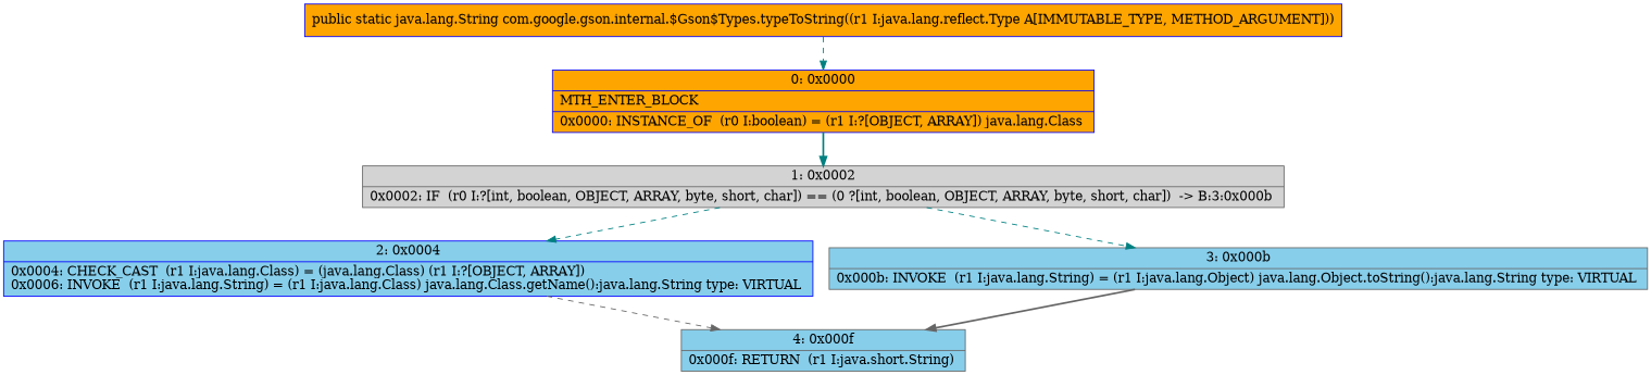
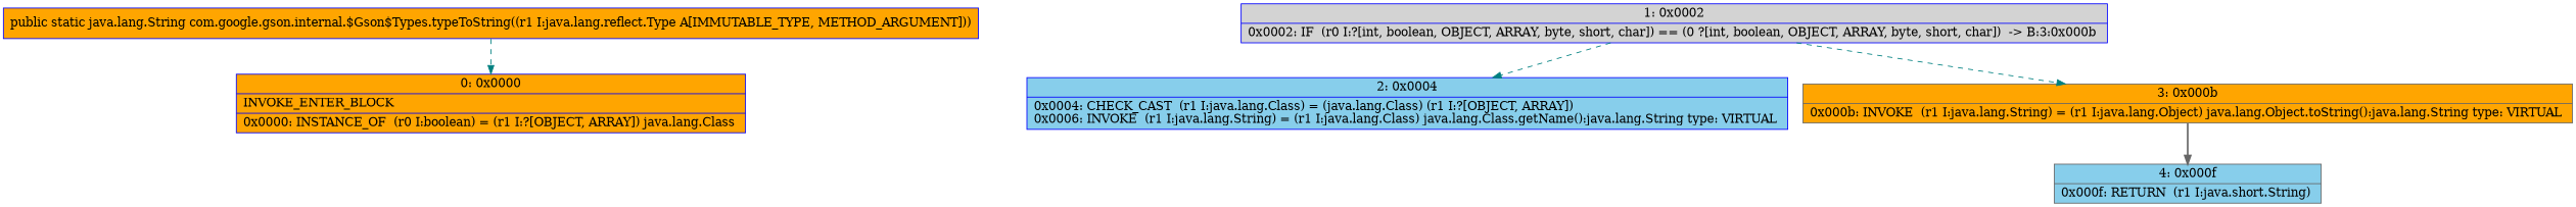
  digraph {
    node [color=blue fillcolor=skyblue shape=record style=filled]
    edge [color=teal style=dashed]
-   n1 [fillcolor=orange label="{0\:\ 0x0000|MTH_ENTER_BLOCK\l|0x0000: INSTANCE_OF  (r0 I:boolean) = (r1 I:?[OBJECT, ARRAY]) java.lang.Class \l}"]
-   n2 [color=gray40 fillcolor=lightgrey label="{1\:\ 0x0002|0x0002: IF  (r0 I:?[int, boolean, OBJECT, ARRAY, byte, short, char]) == (0 ?[int, boolean, OBJECT, ARRAY, byte, short, char])  \-\> B:3:0x000b \l}"]
+   n1 [fillcolor=orange label="{0\:\ 0x0000|INVOKE_ENTER_BLOCK\l|0x0000: INSTANCE_OF  (r0 I:boolean) = (r1 I:?[OBJECT, ARRAY]) java.lang.Class \l}"]
+   n2 [fillcolor=lightgrey label="{1\:\ 0x0002|0x0002: IF  (r0 I:?[int, boolean, OBJECT, ARRAY, byte, short, char]) == (0 ?[int, boolean, OBJECT, ARRAY, byte, short, char])  \-\> B:3:0x000b \l}"]
    n3 [label="{2\:\ 0x0004|0x0004: CHECK_CAST  (r1 I:java.lang.Class) = (java.lang.Class) (r1 I:?[OBJECT, ARRAY]) \l0x0006: INVOKE  (r1 I:java.lang.String) = (r1 I:java.lang.Class) java.lang.Class.getName():java.lang.String type: VIRTUAL \l}"]
-   n4 [color=gray40 label="{3\:\ 0x000b|0x000b: INVOKE  (r1 I:java.lang.String) = (r1 I:java.lang.Object) java.lang.Object.toString():java.lang.String type: VIRTUAL \l}"]
+   n4 [color=gray40 fillcolor=orange label="{3\:\ 0x000b|0x000b: INVOKE  (r1 I:java.lang.String) = (r1 I:java.lang.Object) java.lang.Object.toString():java.lang.String type: VIRTUAL \l}"]
    n5 [color=gray40 label="{4\:\ 0x000f|0x000f: RETURN  (r1 I:java.short.String) \l}"]
    n6 [fillcolor=orange label="{public static java.lang.String com.google.gson.internal.$Gson$Types.typeToString((r1 I:java.lang.reflect.Type A[IMMUTABLE_TYPE, METHOD_ARGUMENT])) }"]
-   n1 -> n2 [style=bold]
    n2 -> n3
    n2 -> n4
-   n3 -> n5 [color=gray40]
    n4 -> n5 [color=gray40 style=bold]
    n6 -> n1
  }
